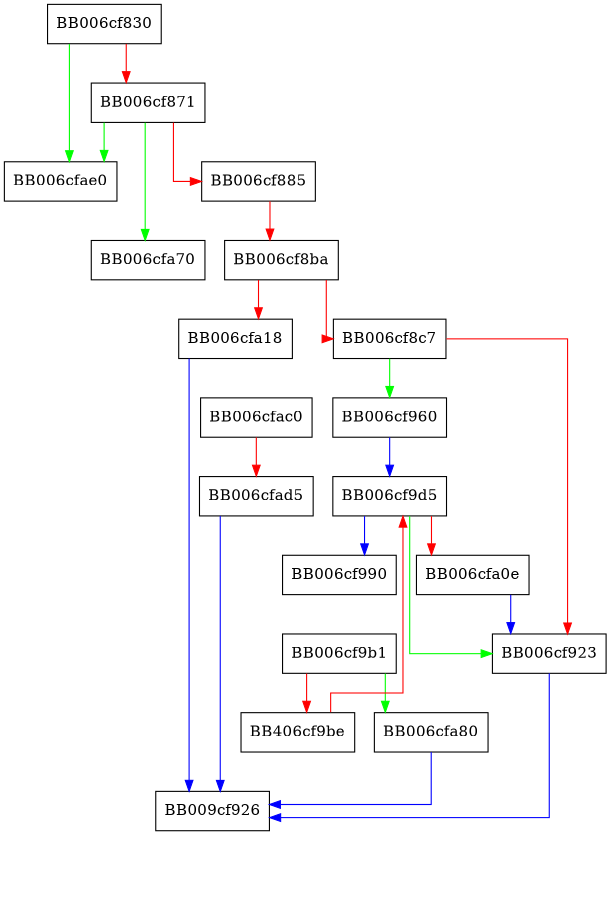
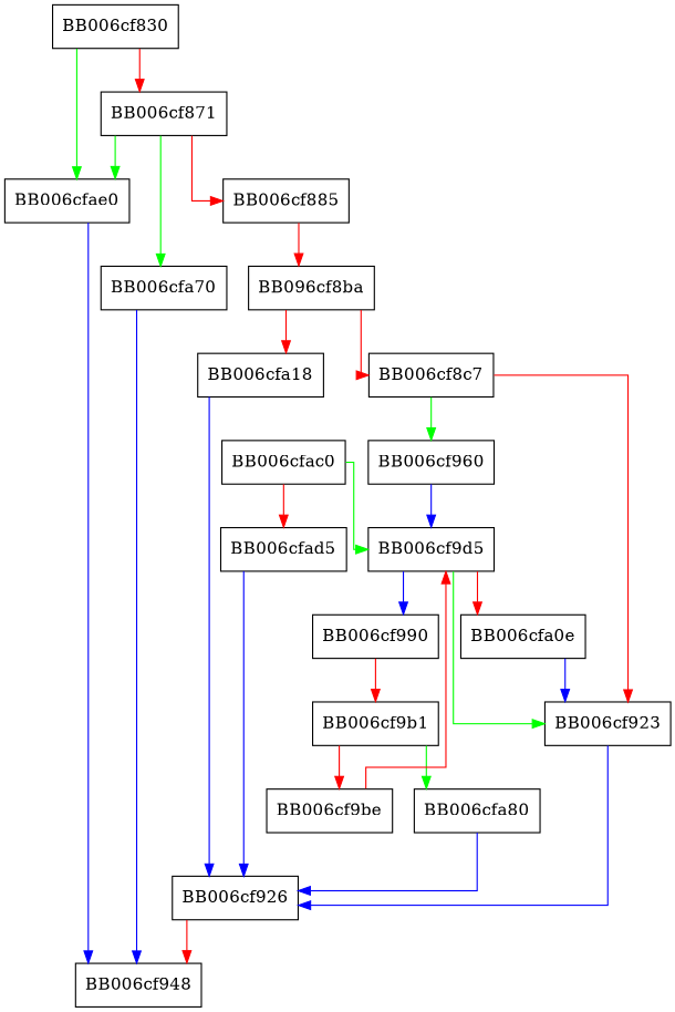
  digraph {
    splines=ortho
    node [shape=box]
    edge [color=red]
    BB006cf830
    BB006cfae0
    BB006cf871
+   BB006cf948
    BB006cf885
    BB006cfa70
-   BB006cf8ba
+   BB006cf8ba [label=BB096cf8ba]
    BB006cfa18
    BB006cf8c7
-   BB006cf926 [label=BB009cf926]
+   BB006cf926
    BB006cf960
    BB006cf923
    BB006cf9d5
    BB006cf990
    BB006cfa0e
    BB006cf9b1
    BB006cfa80
-   BB006cf9be [label=BB406cf9be]
+   BB006cf9be
    BB006cfac0
    BB006cfad5
    BB006cf830 -> BB006cfae0 [color=green]
    BB006cf830 -> BB006cf871
+   BB006cfae0 -> BB006cf948 [color=blue]
    BB006cf871 -> BB006cfae0 [color=green]
    BB006cf871 -> BB006cf885
    BB006cf871 -> BB006cfa70 [color=green]
    BB006cf885 -> BB006cf8ba
+   BB006cfa70 -> BB006cf948 [color=blue]
    BB006cf8ba -> BB006cfa18
    BB006cf8ba -> BB006cf8c7
    BB006cfa18 -> BB006cf926 [color=blue]
    BB006cf8c7 -> BB006cf960 [color=green]
    BB006cf8c7 -> BB006cf923
+   BB006cf926 -> BB006cf948
    BB006cf960 -> BB006cf9d5 [color=blue]
    BB006cf923 -> BB006cf926 [color=blue]
    BB006cf9d5 -> BB006cf923 [color=green]
    BB006cf9d5 -> BB006cf990 [color=blue]
    BB006cf9d5 -> BB006cfa0e
+   BB006cf990 -> BB006cf9b1
    BB006cfa0e -> BB006cf923 [color=blue]
    BB006cf9b1 -> BB006cfa80 [color=green]
    BB006cf9b1 -> BB006cf9be
    BB006cfa80 -> BB006cf926 [color=blue]
    BB006cf9be -> BB006cf9d5
+   BB006cfac0 -> BB006cf9d5 [color=green]
    BB006cfac0 -> BB006cfad5
    BB006cfad5 -> BB006cf926 [color=blue]
  }
